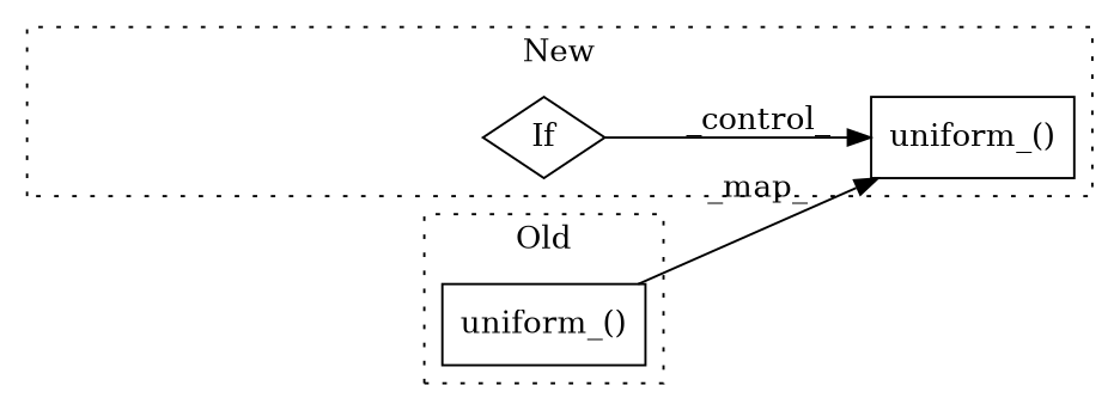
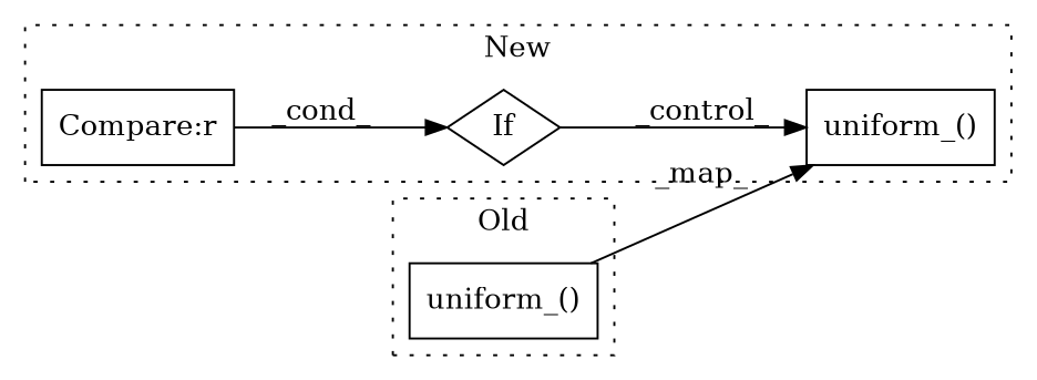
  digraph {
    rankdir=LR
    node [a=75 l="23,1" shape=box]
    n1 [label="uniform_()" s="1307,1381"]
    n2 [a=96 l=3 label=If s=1251 shape=diamond]
+   n3 [a=40 l=31 label="Compare:r" s=1254]
    n4 [label="uniform_()" s="1229,1303"]
    subgraph cluster_1 {
      label=New
      style=dotted
      n1
      n2
+     n3
    }
    subgraph cluster_2 {
      label=Old
      style=dotted
      n4
    }
    n2 -> n1 [label=_control_]
+   n3 -> n2 [label=_cond_]
    n4 -> n1 [label=_map_]
  }
